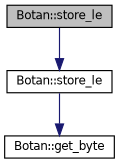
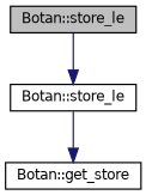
  digraph {
    rankdir=TB
    node [color=black fillcolor=white fontname=Helvetica fontsize=10 shape=record style=filled]
    edge [color=midnightblue fontname=Helvetica fontsize=10 labelfontname=Helvetica labelfontsize=10 style=solid]
    n1 [fillcolor=grey75 fontcolor=black height=0.2 label="Botan::store_le" width=0.4]
    n2 [height=0.2 label="Botan::store_le" width=0.4]
-   n3 [height=0.2 label="Botan::get_byte" width=0.4]
+   n3 [height=0.2 label="Botan::get_store" width=0.4]
    n1 -> n2
    n2 -> n3
  }
